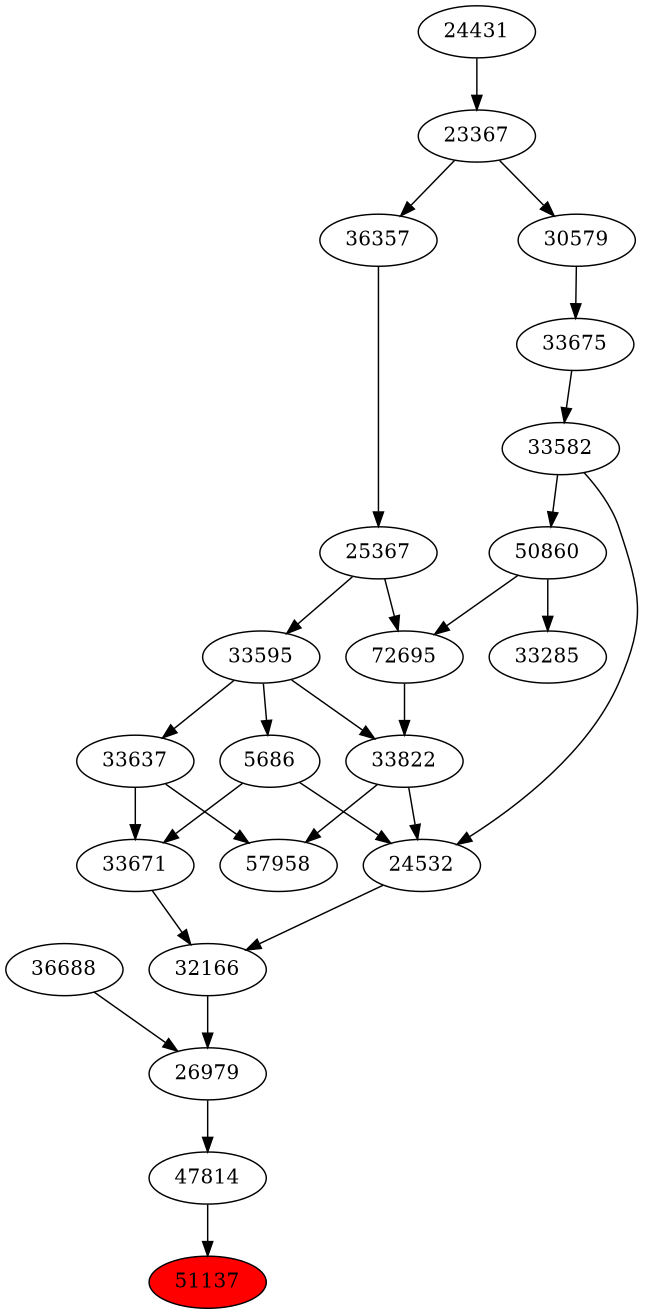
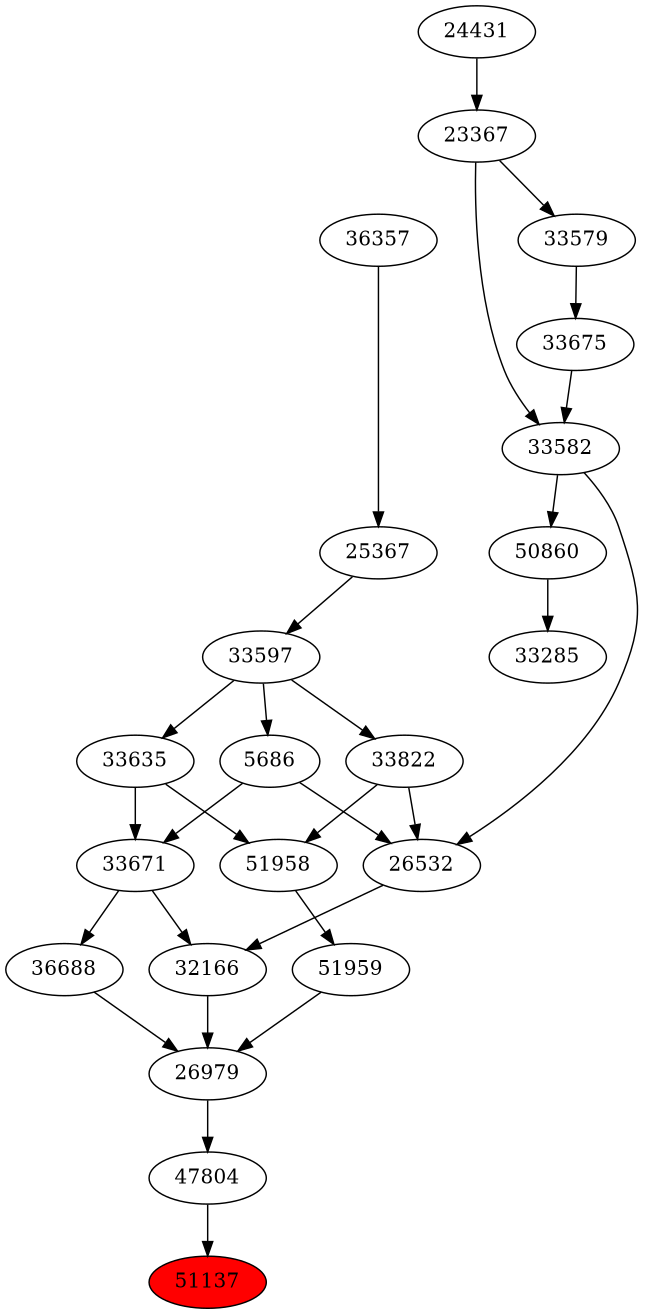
  strict digraph {
    n1 [fillcolor=red label=51137 style=filled]
-   n2 [label=47814]
+   n2 [label=47804]
    n3 [label=26979]
    n4 [label=36688]
    n5 [label=32166]
+   n6 [label=51959]
    n7 [label=33671]
-   n8 [label=24532]
-   n9 [label=57958]
+   n8 [label=26532]
+   n9 [label=51958]
    n10 [label=5686]
-   n11 [label=33637]
+   n11 [label=33635]
    n12 [label=33285]
    n13 [label=33822]
-   n14 [label=33595]
+   n14 [label=33597]
    n15 [label=50860]
-   n16 [label=72695]
    n17 [label=25367]
    n18 [label=33582]
    n19 [label=36357]
    n20 [label=33675]
    n21 [label=23367]
-   n22 [label=30579]
+   n22 [label=33579]
    n23 [label=24431]
    n2 -> n1
    n3 -> n2
    n4 -> n3
    n5 -> n3
+   n6 -> n3
+   n7 -> n4
    n7 -> n5
    n8 -> n5
+   n9 -> n6
    n10 -> n7
    n10 -> n8
    n11 -> n7
    n11 -> n9
    n13 -> n8
    n13 -> n9
    n14 -> n10
    n14 -> n11
    n14 -> n13
    n15 -> n12
-   n15 -> n16
-   n16 -> n13
    n17 -> n14
-   n17 -> n16
    n18 -> n8
    n18 -> n15
    n19 -> n17
    n20 -> n18
-   n21 -> n19
+   n21 -> n18
    n21 -> n22
    n22 -> n20
    n23 -> n21
  }
